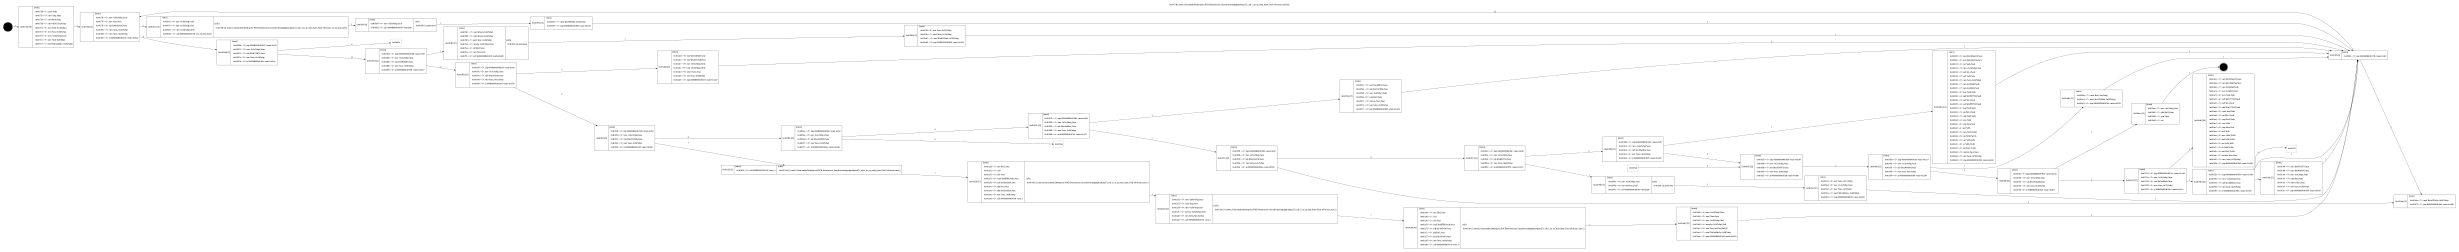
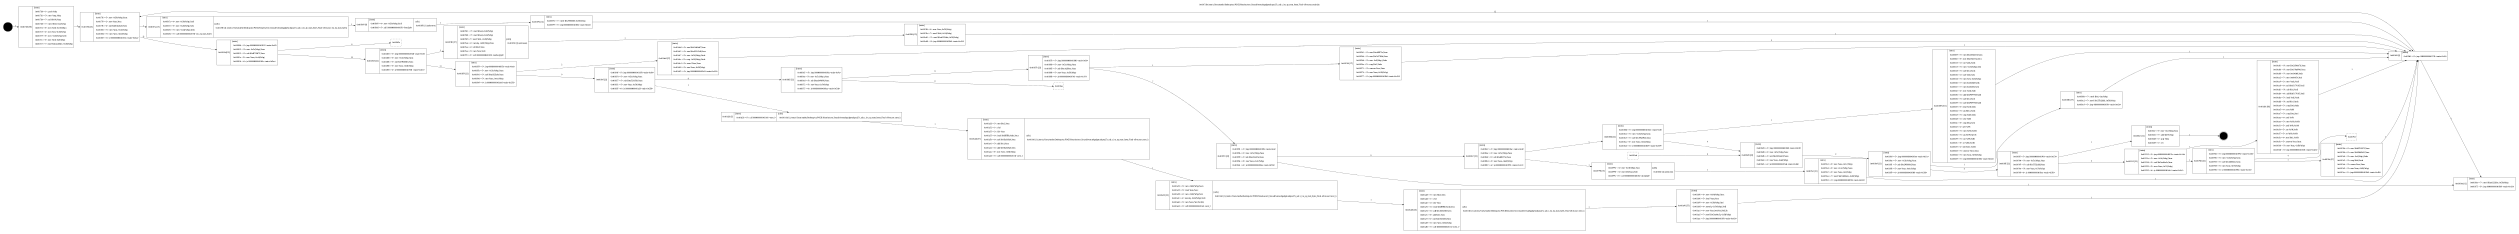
  digraph {
    fontname="PT Serif"
    label="0x4017d0 (/mnt/c/Users/mathe/Desktop/tcc/POCII/binaries/extr_linuxdriversusbgadgetudcpxa27x_udc.c_inc_ep_stats_bytes_Final-ollvm.out::main(0))"
    labelloc=t
    rankdir=LR
    node [fontname="PT Serif" shape=record]
    edge [fontname="PT Serif"]
    Entry [fillcolor=black height=0.3 shape=circle style=filled width=0.3]
    n2 [label="{\n     0x4017d0 [38]\l\n     | [instrs]\l\n     &nbsp;&nbsp;0x4017d0 \<+1\>: push %rbp\l\n     &nbsp;&nbsp;0x4017d1 \<+3\>: mov %rsp,%rbp\l\n     &nbsp;&nbsp;0x4017d4 \<+7\>: sub $0x90,%rsp\l\n     &nbsp;&nbsp;0x4017db \<+7\>: movl $0x0,-0xc(%rbp)\l\n     &nbsp;&nbsp;0x4017e2 \<+3\>: mov %edi,-0x10(%rbp)\l\n     &nbsp;&nbsp;0x4017e5 \<+4\>: mov %rsi,-0x18(%rbp)\l\n     &nbsp;&nbsp;0x4017e9 \<+3\>: mov -0x10(%rbp),%edi\l\n     &nbsp;&nbsp;0x4017ec \<+3\>: mov %edi,-0x8(%rbp)\l\n     &nbsp;&nbsp;0x4017ef \<+7\>: movl $0xc4a2bbec,-0x38(%rbp)\l\n  }"]
    n3 [label="{\n     0x4017f6 [23]\l\n     | [instrs]\l\n     &nbsp;&nbsp;0x4017f6 \<+3\>: mov -0x38(%rbp),%eax\l\n     &nbsp;&nbsp;0x4017f9 \<+2\>: mov %eax,%ecx\l\n     &nbsp;&nbsp;0x4017fb \<+6\>: sub $0x81dc8ad7,%ecx\l\n     &nbsp;&nbsp;0x401801 \<+3\>: mov %eax,-0x3c(%rbp)\l\n     &nbsp;&nbsp;0x401804 \<+3\>: mov %ecx,-0x40(%rbp)\l\n     &nbsp;&nbsp;0x401807 \<+6\>: je 0000000000401b7a \<main+0x3aa\>\l\n  }"]
    n4 [label="{\n     0x401b7a [15]\l\n     | [instrs]\l\n     &nbsp;&nbsp;0x401b7a \<+4\>: mov -0x30(%rbp),%rdi\l\n     &nbsp;&nbsp;0x401b7e \<+3\>: mov -0x20(%rbp),%esi\l\n     &nbsp;&nbsp;0x401b81 \<+3\>: mov -0x24(%rbp),%edx\l\n     &nbsp;&nbsp;0x401b84 \<+5\>: call 0000000000401530 \<inc_ep_stats_bytes\>\l\n     | [calls]\l\n     &nbsp;&nbsp;0x401530 \{1\} (/mnt/c/Users/mathe/Desktop/tcc/POCII/binaries/extr_linuxdriversusbgadgetudcpxa27x_udc.c_inc_ep_stats_bytes_Final-ollvm.out::inc_ep_stats_bytes)\l\n  }"]
    n5 [label="{\n     0x40180d [22]\l\n     | [instrs]\l\n     &nbsp;&nbsp;0x40180d \<+5\>: jmp 0000000000401812 \<main+0x42\>\l\n     &nbsp;&nbsp;0x401812 \<+3\>: mov -0x3c(%rbp),%eax\l\n     &nbsp;&nbsp;0x401815 \<+5\>: sub $0x8f705d79,%eax\l\n     &nbsp;&nbsp;0x40181a \<+3\>: mov %eax,-0x44(%rbp)\l\n     &nbsp;&nbsp;0x40181d \<+6\>: je 0000000000401b9e \<main+0x3ce\>\l\n  }"]
    n6 [label="{\n     0x401b89 [9]\l\n     | [instrs]\l\n     &nbsp;&nbsp;0x401b89 \<+4\>: mov -0x30(%rbp),%rdi\l\n     &nbsp;&nbsp;0x401b8d \<+5\>: call 0000000000401030 \<free@plt\>\l\n     | [calls]\l\n     &nbsp;&nbsp;0x401030 \{1\} (unknown)\l\n  }"]
    n7 [label="{\n     0x401b9e\l\n  }" style=dashed]
    n8 [label="{\n     0x401823 [22]\l\n     | [instrs]\l\n     &nbsp;&nbsp;0x401823 \<+5\>: jmp 0000000000401828 \<main+0x58\>\l\n     &nbsp;&nbsp;0x401828 \<+3\>: mov -0x3c(%rbp),%eax\l\n     &nbsp;&nbsp;0x40182b \<+5\>: sub $0x9f060b81,%eax\l\n     &nbsp;&nbsp;0x401830 \<+3\>: mov %eax,-0x48(%rbp)\l\n     &nbsp;&nbsp;0x401833 \<+6\>: je 00000000004019d1 \<main+0x201\>\l\n  }"]
    n9 [label="{\n     0x401b92 [12]\l\n     | [instrs]\l\n     &nbsp;&nbsp;0x401b92 \<+7\>: movl $0x290bbbbf,-0x38(%rbp)\l\n     &nbsp;&nbsp;0x401b99 \<+5\>: jmp 0000000000401bf4 \<main+0x424\>\l\n  }"]
    n10 [label="{\n     0x4019d1 [37]\l\n     | [instrs]\l\n     &nbsp;&nbsp;0x4019d1 \<+7\>: movl $0x64,-0x20(%rbp)\l\n     &nbsp;&nbsp;0x4019d8 \<+7\>: movl $0x64,-0x24(%rbp)\l\n     &nbsp;&nbsp;0x4019df \<+7\>: movl $0x1,-0x28(%rbp)\l\n     &nbsp;&nbsp;0x4019e6 \<+4\>: movslq -0x28(%rbp),%rax\l\n     &nbsp;&nbsp;0x4019ea \<+4\>: shl $0x3,%rax\l\n     &nbsp;&nbsp;0x4019ee \<+3\>: mov %rax,%rdi\l\n     &nbsp;&nbsp;0x4019f1 \<+5\>: call 0000000000401050 \<malloc@plt\>\l\n     | [calls]\l\n     &nbsp;&nbsp;0x401050 \{1\} (unknown)\l\n  }"]
    n11 [label="{\n     0x401839 [22]\l\n     | [instrs]\l\n     &nbsp;&nbsp;0x401839 \<+5\>: jmp 000000000040183e \<main+0x6e\>\l\n     &nbsp;&nbsp;0x40183e \<+3\>: mov -0x3c(%rbp),%eax\l\n     &nbsp;&nbsp;0x401841 \<+5\>: sub $0xa0225a8e,%eax\l\n     &nbsp;&nbsp;0x401846 \<+3\>: mov %eax,-0x4c(%rbp)\l\n     &nbsp;&nbsp;0x401849 \<+6\>: je 0000000000401a0d \<main+0x23d\>\l\n  }"]
    Exit [fillcolor=black height=0.3 peripheries=2 shape=circle style=filled width=0.3]
    n13 [label="{\n     0x4019f6 [23]\l\n     | [instrs]\l\n     &nbsp;&nbsp;0x4019f6 \<+4\>: mov %rax,-0x30(%rbp)\l\n     &nbsp;&nbsp;0x4019fa \<+7\>: movl $0x0,-0x34(%rbp)\l\n     &nbsp;&nbsp;0x401a01 \<+7\>: movl $0xa0225a8e,-0x38(%rbp)\l\n     &nbsp;&nbsp;0x401a08 \<+5\>: jmp 0000000000401bf4 \<main+0x424\>\l\n  }"]
    n14 [label="{\n     0x401a0d [27]\l\n     | [instrs]\l\n     &nbsp;&nbsp;0x401a0d \<+5\>: mov $0x81dc8ad7,%eax\l\n     &nbsp;&nbsp;0x401a12 \<+5\>: mov $0xa32163d6,%ecx\l\n     &nbsp;&nbsp;0x401a17 \<+3\>: mov -0x34(%rbp),%edx\l\n     &nbsp;&nbsp;0x401a1a \<+3\>: cmp -0x28(%rbp),%edx\l\n     &nbsp;&nbsp;0x401a1d \<+3\>: cmovl %ecx,%eax\l\n     &nbsp;&nbsp;0x401a20 \<+3\>: mov %eax,-0x38(%rbp)\l\n     &nbsp;&nbsp;0x401a23 \<+5\>: jmp 0000000000401bf4 \<main+0x424\>\l\n  }"]
    n15 [label="{\n     0x40184f [22]\l\n     | [instrs]\l\n     &nbsp;&nbsp;0x40184f \<+5\>: jmp 0000000000401854 \<main+0x84\>\l\n     &nbsp;&nbsp;0x401854 \<+3\>: mov -0x3c(%rbp),%eax\l\n     &nbsp;&nbsp;0x401857 \<+5\>: sub $0xa32163d6,%eax\l\n     &nbsp;&nbsp;0x40185c \<+3\>: mov %eax,-0x50(%rbp)\l\n     &nbsp;&nbsp;0x40185f \<+6\>: je 0000000000401a28 \<main+0x258\>\l\n  }"]
    n16 [label="{\n     0x401bf4 [5]\l\n     | [instrs]\l\n     &nbsp;&nbsp;0x401bf4 \<+5\>: jmp 00000000004017f6 \<main+0x26\>\l\n  }"]
    n17 [label="{\n     0x401b6e [12]\l\n     | [instrs]\l\n     &nbsp;&nbsp;0x401b6e \<+7\>: movl $0xa0225a8e,-0x38(%rbp)\l\n     &nbsp;&nbsp;0x401b75 \<+5\>: jmp 0000000000401bf4 \<main+0x424\>\l\n  }"]
    n18 [label="{\n     0x401a28 [5]\l\n     | [instrs]\l\n     &nbsp;&nbsp;0x401a28 \<+5\>: call 0000000000401160 \<next_i\>\l\n     | [calls]\l\n     &nbsp;&nbsp;0x401160 \{1\} (/mnt/c/Users/mathe/Desktop/tcc/POCII/binaries/extr_linuxdriversusbgadgetudcpxa27x_udc.c_inc_ep_stats_bytes_Final-ollvm.out::next_i)\l\n  }"]
    n19 [label="{\n     0x401865 [22]\l\n     | [instrs]\l\n     &nbsp;&nbsp;0x401865 \<+5\>: jmp 000000000040186a \<main+0x9a\>\l\n     &nbsp;&nbsp;0x40186a \<+3\>: mov -0x3c(%rbp),%eax\l\n     &nbsp;&nbsp;0x40186d \<+5\>: sub $0xad494898,%eax\l\n     &nbsp;&nbsp;0x401872 \<+3\>: mov %eax,-0x54(%rbp)\l\n     &nbsp;&nbsp;0x401875 \<+6\>: je 0000000000401baa \<main+0x3da\>\l\n  }"]
    n20 [label="{\n     0x401a2d [37]\l\n     | [instrs]\l\n     &nbsp;&nbsp;0x401a2d \<+5\>: mov $0x2,%ecx\l\n     &nbsp;&nbsp;0x401a32 \<+1\>: cltd\l\n     &nbsp;&nbsp;0x401a33 \<+2\>: idiv %ecx\l\n     &nbsp;&nbsp;0x401a35 \<+6\>: imul $0xfffffffe,%edx,%ecx\l\n     &nbsp;&nbsp;0x401a3b \<+6\>: sub $0x92a805a0,%ecx\l\n     &nbsp;&nbsp;0x401a41 \<+3\>: add $0x1,%ecx\l\n     &nbsp;&nbsp;0x401a44 \<+6\>: add $0x92a805a0,%ecx\l\n     &nbsp;&nbsp;0x401a4a \<+3\>: mov %ecx,-0x80(%rbp)\l\n     &nbsp;&nbsp;0x401a4d \<+5\>: call 0000000000401160 \<next_i\>\l\n     | [calls]\l\n     &nbsp;&nbsp;0x401160 \{1\} (/mnt/c/Users/mathe/Desktop/tcc/POCII/binaries/extr_linuxdriversusbgadgetudcpxa27x_udc.c_inc_ep_stats_bytes_Final-ollvm.out::next_i)\l\n  }"]
    n21 [label="{\n     0x401baa\l\n  }" style=dashed]
    n22 [label="{\n     0x40187b [22]\l\n     | [instrs]\l\n     &nbsp;&nbsp;0x40187b \<+5\>: jmp 0000000000401880 \<main+0xb0\>\l\n     &nbsp;&nbsp;0x401880 \<+3\>: mov -0x3c(%rbp),%eax\l\n     &nbsp;&nbsp;0x401883 \<+5\>: sub $0xc4a2bbec,%eax\l\n     &nbsp;&nbsp;0x401888 \<+3\>: mov %eax,-0x58(%rbp)\l\n     &nbsp;&nbsp;0x40188b \<+6\>: je 0000000000401961 \<main+0x191\>\l\n  }"]
    n23 [label="{\n     0x401a90 [33]\l\n     | [instrs]\l\n     &nbsp;&nbsp;0x401a90 \<+6\>: mov -0x84(%rbp),%ecx\l\n     &nbsp;&nbsp;0x401a96 \<+3\>: imul %eax,%ecx\l\n     &nbsp;&nbsp;0x401a99 \<+4\>: mov -0x30(%rbp),%rsi\l\n     &nbsp;&nbsp;0x401a9d \<+4\>: movslq -0x34(%rbp),%rdi\l\n     &nbsp;&nbsp;0x401aa1 \<+4\>: mov %ecx,0x4(%rsi,%rdi,8)\l\n     &nbsp;&nbsp;0x401aa5 \<+7\>: movl $0x3ea06e5a,-0x38(%rbp)\l\n     &nbsp;&nbsp;0x401aac \<+5\>: jmp 0000000000401bf4 \<main+0x424\>\l\n  }"]
    n24 [label="{\n     0x401a52 [22]\l\n     | [instrs]\l\n     &nbsp;&nbsp;0x401a52 \<+3\>: mov -0x80(%rbp),%ecx\l\n     &nbsp;&nbsp;0x401a55 \<+3\>: imul %eax,%ecx\l\n     &nbsp;&nbsp;0x401a58 \<+4\>: mov -0x30(%rbp),%rsi\l\n     &nbsp;&nbsp;0x401a5c \<+4\>: movslq -0x34(%rbp),%rdi\l\n     &nbsp;&nbsp;0x401a60 \<+3\>: mov %ecx,(%rsi,%rdi,8)\l\n     &nbsp;&nbsp;0x401a63 \<+5\>: call 0000000000401160 \<next_i\>\l\n     | [calls]\l\n     &nbsp;&nbsp;0x401160 \{1\} (/mnt/c/Users/mathe/Desktop/tcc/POCII/binaries/extr_linuxdriversusbgadgetudcpxa27x_udc.c_inc_ep_stats_bytes_Final-ollvm.out::next_i)\l\n  }"]
    n25 [label="{\n     0x401961 [27]\l\n     | [instrs]\l\n     &nbsp;&nbsp;0x401961 \<+5\>: mov $0xdd0275e,%eax\l\n     &nbsp;&nbsp;0x401966 \<+5\>: mov $0x7e278fa6,%ecx\l\n     &nbsp;&nbsp;0x40196b \<+3\>: mov -0x8(%rbp),%edx\l\n     &nbsp;&nbsp;0x40196e \<+3\>: cmp $0x2,%edx\l\n     &nbsp;&nbsp;0x401971 \<+3\>: cmovne %ecx,%eax\l\n     &nbsp;&nbsp;0x401974 \<+3\>: mov %eax,-0x38(%rbp)\l\n     &nbsp;&nbsp;0x401977 \<+5\>: jmp 0000000000401bf4 \<main+0x424\>\l\n  }"]
    n26 [label="{\n     0x401891 [22]\l\n     | [instrs]\l\n     &nbsp;&nbsp;0x401891 \<+5\>: jmp 0000000000401896 \<main+0xc6\>\l\n     &nbsp;&nbsp;0x401896 \<+3\>: mov -0x3c(%rbp),%eax\l\n     &nbsp;&nbsp;0x401899 \<+5\>: sub $0xe81ce1ba,%eax\l\n     &nbsp;&nbsp;0x40189e \<+3\>: mov %eax,-0x5c(%rbp)\l\n     &nbsp;&nbsp;0x4018a1 \<+6\>: je 0000000000401b6e \<main+0x39e\>\l\n  }"]
    n27 [label="{\n     0x401a68 [40]\l\n     | [instrs]\l\n     &nbsp;&nbsp;0x401a68 \<+5\>: mov $0x2,%ecx\l\n     &nbsp;&nbsp;0x401a6d \<+1\>: cltd\l\n     &nbsp;&nbsp;0x401a6e \<+2\>: idiv %ecx\l\n     &nbsp;&nbsp;0x401a70 \<+6\>: imul $0xfffffffe,%edx,%ecx\l\n     &nbsp;&nbsp;0x401a76 \<+6\>: add $0x1f434583,%ecx\l\n     &nbsp;&nbsp;0x401a7c \<+3\>: add $0x1,%ecx\l\n     &nbsp;&nbsp;0x401a7f \<+6\>: sub $0x1f434583,%ecx\l\n     &nbsp;&nbsp;0x401a85 \<+6\>: mov %ecx,-0x84(%rbp)\l\n     &nbsp;&nbsp;0x401a8b \<+5\>: call 0000000000401160 \<next_i\>\l\n     | [calls]\l\n     &nbsp;&nbsp;0x401160 \{1\} (/mnt/c/Users/mathe/Desktop/tcc/POCII/binaries/extr_linuxdriversusbgadgetudcpxa27x_udc.c_inc_ep_stats_bytes_Final-ollvm.out::next_i)\l\n  }"]
    n28 [label="{\n     0x4018a7 [22]\l\n     | [instrs]\l\n     &nbsp;&nbsp;0x4018a7 \<+5\>: jmp 00000000004018ac \<main+0xdc\>\l\n     &nbsp;&nbsp;0x4018ac \<+3\>: mov -0x3c(%rbp),%eax\l\n     &nbsp;&nbsp;0x4018af \<+5\>: sub $0xdd0275e,%eax\l\n     &nbsp;&nbsp;0x4018b4 \<+3\>: mov %eax,-0x60(%rbp)\l\n     &nbsp;&nbsp;0x4018b7 \<+6\>: je 0000000000401994 \<main+0x1c4\>\l\n  }"]
    n29 [label="{\n     0x401994 [13]\l\n     | [instrs]\l\n     &nbsp;&nbsp;0x401994 \<+4\>: mov -0x18(%rbp),%rax\l\n     &nbsp;&nbsp;0x401998 \<+4\>: mov 0x8(%rax),%rdi\l\n     &nbsp;&nbsp;0x40199c \<+5\>: call 0000000000401060 \<atoi@plt\>\l\n     | [calls]\l\n     &nbsp;&nbsp;0x401060 \{1\} (unknown)\l\n  }"]
    n30 [label="{\n     0x4018bd [22]\l\n     | [instrs]\l\n     &nbsp;&nbsp;0x4018bd \<+5\>: jmp 00000000004018c2 \<main+0xf2\>\l\n     &nbsp;&nbsp;0x4018c2 \<+3\>: mov -0x3c(%rbp),%eax\l\n     &nbsp;&nbsp;0x4018c5 \<+5\>: sub $0x19bab946,%eax\l\n     &nbsp;&nbsp;0x4018ca \<+3\>: mov %eax,-0x64(%rbp)\l\n     &nbsp;&nbsp;0x4018cd \<+6\>: je 0000000000401b09 \<main+0x339\>\l\n  }"]
    n31 [label="{\n     0x4019a1 [21]\l\n     | [instrs]\l\n     &nbsp;&nbsp;0x4019a1 \<+3\>: mov %eax,-0x1c(%rbp)\l\n     &nbsp;&nbsp;0x4019a4 \<+3\>: mov -0x1c(%rbp),%eax\l\n     &nbsp;&nbsp;0x4019a7 \<+3\>: mov %eax,-0x4(%rbp)\l\n     &nbsp;&nbsp;0x4019aa \<+7\>: movl $0x7a08064c,-0x38(%rbp)\l\n     &nbsp;&nbsp;0x4019b1 \<+5\>: jmp 0000000000401bf4 \<main+0x424\>\l\n  }"]
    n32 [label="{\n     0x401b09 [101]\l\n     | [instrs]\l\n     &nbsp;&nbsp;0x401b09 \<+5\>: mov $0x2034667d,%eax\l\n     &nbsp;&nbsp;0x401b0e \<+5\>: mov $0xe81ce1ba,%ecx\l\n     &nbsp;&nbsp;0x401b13 \<+2\>: xor %edx,%edx\l\n     &nbsp;&nbsp;0x401b15 \<+3\>: mov -0x34(%rbp),%esi\l\n     &nbsp;&nbsp;0x401b18 \<+3\>: sub $0x1,%edx\l\n     &nbsp;&nbsp;0x401b1b \<+2\>: sub %edx,%esi\l\n     &nbsp;&nbsp;0x401b1d \<+3\>: mov %esi,-0x34(%rbp)\l\n     &nbsp;&nbsp;0x401b20 \<+7\>: mov 0x404068,%edx\l\n     &nbsp;&nbsp;0x401b27 \<+7\>: mov 0x404054,%esi\l\n     &nbsp;&nbsp;0x401b2e \<+2\>: mov %edx,%edi\l\n     &nbsp;&nbsp;0x401b30 \<+6\>: add $0xf9897938,%edi\l\n     &nbsp;&nbsp;0x401b36 \<+3\>: sub $0x1,%edi\l\n     &nbsp;&nbsp;0x401b39 \<+6\>: sub $0xf9897938,%edi\l\n     &nbsp;&nbsp;0x401b3f \<+3\>: imul %edi,%edx\l\n     &nbsp;&nbsp;0x401b42 \<+3\>: and $0x1,%edx\l\n     &nbsp;&nbsp;0x401b45 \<+3\>: cmp $0x0,%edx\l\n     &nbsp;&nbsp;0x401b48 \<+4\>: sete %r8b\l\n     &nbsp;&nbsp;0x401b4c \<+3\>: cmp $0xa,%esi\l\n     &nbsp;&nbsp;0x401b4f \<+4\>: setl %r9b\l\n     &nbsp;&nbsp;0x401b53 \<+3\>: mov %r8b,%r10b\l\n     &nbsp;&nbsp;0x401b56 \<+3\>: and %r9b,%r10b\l\n     &nbsp;&nbsp;0x401b59 \<+3\>: xor %r9b,%r8b\l\n     &nbsp;&nbsp;0x401b5c \<+3\>: or %r8b,%r10b\l\n     &nbsp;&nbsp;0x401b5f \<+4\>: test $0x1,%r10b\l\n     &nbsp;&nbsp;0x401b63 \<+3\>: cmovne %ecx,%eax\l\n     &nbsp;&nbsp;0x401b66 \<+3\>: mov %eax,-0x38(%rbp)\l\n     &nbsp;&nbsp;0x401b69 \<+5\>: jmp 0000000000401bf4 \<main+0x424\>\l\n  }"]
    n33 [label="{\n     0x4018d3 [22]\l\n     | [instrs]\l\n     &nbsp;&nbsp;0x4018d3 \<+5\>: jmp 00000000004018d8 \<main+0x108\>\l\n     &nbsp;&nbsp;0x4018d8 \<+3\>: mov -0x3c(%rbp),%eax\l\n     &nbsp;&nbsp;0x4018db \<+5\>: sub $0x2034667d,%eax\l\n     &nbsp;&nbsp;0x4018e0 \<+3\>: mov %eax,-0x68(%rbp)\l\n     &nbsp;&nbsp;0x4018e3 \<+6\>: je 0000000000401bda \<main+0x40a\>\l\n  }"]
    n34 [label="{\n     0x4018e9 [22]\l\n     | [instrs]\l\n     &nbsp;&nbsp;0x4018e9 \<+5\>: jmp 00000000004018ee \<main+0x11e\>\l\n     &nbsp;&nbsp;0x4018ee \<+3\>: mov -0x3c(%rbp),%eax\l\n     &nbsp;&nbsp;0x4018f1 \<+5\>: sub $0x290bbbbf,%eax\l\n     &nbsp;&nbsp;0x4018f6 \<+3\>: mov %eax,-0x6c(%rbp)\l\n     &nbsp;&nbsp;0x4018f9 \<+6\>: je 0000000000401bbb \<main+0x3eb\>\l\n  }"]
    n35 [label="{\n     0x401941\l\n  }" style=dashed]
    n36 [label="{\n     0x401bda\l\n  }" style=dashed]
    n37 [label="{\n     0x401bbb [19]\l\n     | [instrs]\l\n     &nbsp;&nbsp;0x401bbb \<+7\>: movl $0x0,-0xc(%rbp)\l\n     &nbsp;&nbsp;0x401bc2 \<+7\>: movl $0x337a2ddd,-0x38(%rbp)\l\n     &nbsp;&nbsp;0x401bc9 \<+5\>: jmp 0000000000401bf4 \<main+0x424\>\l\n  }"]
    n38 [label="{\n     0x4018ff [22]\l\n     | [instrs]\l\n     &nbsp;&nbsp;0x4018ff \<+5\>: jmp 0000000000401904 \<main+0x134\>\l\n     &nbsp;&nbsp;0x401904 \<+3\>: mov -0x3c(%rbp),%eax\l\n     &nbsp;&nbsp;0x401907 \<+5\>: sub $0x337a2ddd,%eax\l\n     &nbsp;&nbsp;0x40190c \<+3\>: mov %eax,-0x70(%rbp)\l\n     &nbsp;&nbsp;0x40190f \<+6\>: je 0000000000401bce \<main+0x3fe\>\l\n  }"]
    n39 [label="{\n     0x4019b6 [27]\l\n     | [instrs]\l\n     &nbsp;&nbsp;0x4019b6 \<+5\>: mov $0x8f705d79,%eax\l\n     &nbsp;&nbsp;0x4019bb \<+5\>: mov $0x9f060b81,%ecx\l\n     &nbsp;&nbsp;0x4019c0 \<+3\>: mov -0x4(%rbp),%edx\l\n     &nbsp;&nbsp;0x4019c3 \<+3\>: cmp $0x0,%edx\l\n     &nbsp;&nbsp;0x4019c6 \<+3\>: cmove %ecx,%eax\l\n     &nbsp;&nbsp;0x4019c9 \<+3\>: mov %eax,-0x38(%rbp)\l\n     &nbsp;&nbsp;0x4019cc \<+5\>: jmp 0000000000401bf4 \<main+0x424\>\l\n  }"]
    n40 [label="{\n     0x401bce [12]\l\n     | [instrs]\l\n     &nbsp;&nbsp;0x401bce \<+3\>: mov -0xc(%rbp),%eax\l\n     &nbsp;&nbsp;0x401bd1 \<+7\>: add $0x90,%rsp\l\n     &nbsp;&nbsp;0x401bd8 \<+1\>: pop %rbp\l\n     &nbsp;&nbsp;0x401bd9 \<+1\>: ret\l\n  }"]
    n41 [label="{\n     0x401915 [22]\l\n     | [instrs]\l\n     &nbsp;&nbsp;0x401915 \<+5\>: jmp 000000000040191a \<main+0x14a\>\l\n     &nbsp;&nbsp;0x40191a \<+3\>: mov -0x3c(%rbp),%eax\l\n     &nbsp;&nbsp;0x40191d \<+5\>: sub $0x3ea06e5a,%eax\l\n     &nbsp;&nbsp;0x401922 \<+3\>: mov %eax,-0x74(%rbp)\l\n     &nbsp;&nbsp;0x401925 \<+6\>: je 0000000000401ab1 \<main+0x2e1\>\l\n  }"]
    n42 [label="{\n     0x40192b [22]\l\n     | [instrs]\l\n     &nbsp;&nbsp;0x40192b \<+5\>: jmp 0000000000401930 \<main+0x160\>\l\n     &nbsp;&nbsp;0x401930 \<+3\>: mov -0x3c(%rbp),%eax\l\n     &nbsp;&nbsp;0x401933 \<+5\>: sub $0x7a08064c,%eax\l\n     &nbsp;&nbsp;0x401938 \<+3\>: mov %eax,-0x78(%rbp)\l\n     &nbsp;&nbsp;0x40193b \<+6\>: je 00000000004019b6 \<main+0x1e6\>\l\n  }"]
    n43 [label="{\n     0x401ab1 [88]\l\n     | [instrs]\l\n     &nbsp;&nbsp;0x401ab1 \<+5\>: mov $0x2034667d,%eax\l\n     &nbsp;&nbsp;0x401ab6 \<+5\>: mov $0x19bab946,%ecx\l\n     &nbsp;&nbsp;0x401abb \<+7\>: mov 0x404068,%edx\l\n     &nbsp;&nbsp;0x401ac2 \<+7\>: mov 0x404054,%esi\l\n     &nbsp;&nbsp;0x401ac9 \<+2\>: mov %edx,%edi\l\n     &nbsp;&nbsp;0x401acb \<+6\>: sub $0xf1179185,%edi\l\n     &nbsp;&nbsp;0x401ad1 \<+3\>: sub $0x1,%edi\l\n     &nbsp;&nbsp;0x401ad4 \<+6\>: add $0xf1179185,%edi\l\n     &nbsp;&nbsp;0x401ada \<+3\>: imul %edi,%edx\l\n     &nbsp;&nbsp;0x401add \<+3\>: and $0x1,%edx\l\n     &nbsp;&nbsp;0x401ae0 \<+3\>: cmp $0x0,%edx\l\n     &nbsp;&nbsp;0x401ae3 \<+4\>: sete %r8b\l\n     &nbsp;&nbsp;0x401ae7 \<+3\>: cmp $0xa,%esi\l\n     &nbsp;&nbsp;0x401aea \<+4\>: setl %r9b\l\n     &nbsp;&nbsp;0x401aee \<+3\>: mov %r8b,%r10b\l\n     &nbsp;&nbsp;0x401af1 \<+3\>: and %r9b,%r10b\l\n     &nbsp;&nbsp;0x401af4 \<+3\>: xor %r9b,%r8b\l\n     &nbsp;&nbsp;0x401af7 \<+3\>: or %r8b,%r10b\l\n     &nbsp;&nbsp;0x401afa \<+4\>: test $0x1,%r10b\l\n     &nbsp;&nbsp;0x401afe \<+3\>: cmovne %ecx,%eax\l\n     &nbsp;&nbsp;0x401b01 \<+3\>: mov %eax,-0x38(%rbp)\l\n     &nbsp;&nbsp;0x401b04 \<+5\>: jmp 0000000000401bf4 \<main+0x424\>\l\n  }"]
    Entry -> n2 [label=" 1"]
    n2 -> n3 [label=" 1"]
    n3 -> n4 [label=" 1"]
    n3 -> n5 [label=" 12"]
    n4 -> n6 [label=" 1"]
    n5 -> n7 [label=" 0"]
    n5 -> n8 [label=" 12"]
    n6 -> n9 [label=" 1"]
    n8 -> n10 [label=" 1"]
    n8 -> n11 [label=" 11"]
    n9 -> n16 [label=" 1"]
    n10 -> n13 [label=" 1"]
    n11 -> n14 [label=" 2"]
    n11 -> n15 [label=" 9"]
    n13 -> n16 [label=" 1"]
    n14 -> n16 [label=" 2"]
    n15 -> n18 [label=" 1"]
    n15 -> n19 [label=" 8"]
    n16 -> n3 [label=" 12"]
    n16 -> n17 [label=" 1"]
    n18 -> n20 [label=" 1"]
    n19 -> n21 [label=" 0"]
    n19 -> n22 [label=" 8"]
    n20 -> n24 [label=" 1"]
    n22 -> n25 [label=" 1"]
    n22 -> n26 [label=" 7"]
    n23 -> n16 [label=" 1"]
    n24 -> n27 [label=" 1"]
    n25 -> n16 [label=" 1"]
    n26 -> n17 [label=" 1"]
    n26 -> n28 [label=" 6"]
    n27 -> n23 [label=" 1"]
    n28 -> n29 [label=" 1"]
    n28 -> n30 [label=" 5"]
    n29 -> n31 [label=" 1"]
    n30 -> n32 [label=" 1"]
    n30 -> n33 [label=" 4"]
    n31 -> n16 [label=" 1"]
    n32 -> n16 [label=" 1"]
    n33 -> n34 [label=" 2"]
    n34 -> n37 [label=" 1"]
    n34 -> n38 [label=" 3"]
    n36 -> n33 [label=" 0"]
    n37 -> n16 [label=" 1"]
    n38 -> n40 [label=" 1"]
    n38 -> n41 [label=" 2"]
    n39 -> n16 [label=" 1"]
    n40 -> Exit [label=" 1"]
    n41 -> n42 [label=" 1"]
    n41 -> n43 [label=" 1"]
    n42 -> n35 [label=" 4"]
    n42 -> n39 [label=" 1"]
-   n42 -> n16 [label=" 1"]
+   n43 -> n16 [label=" 1"]
  }
